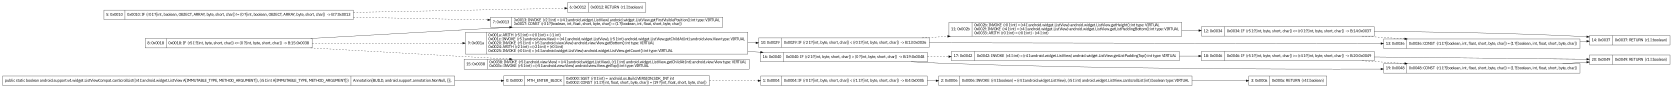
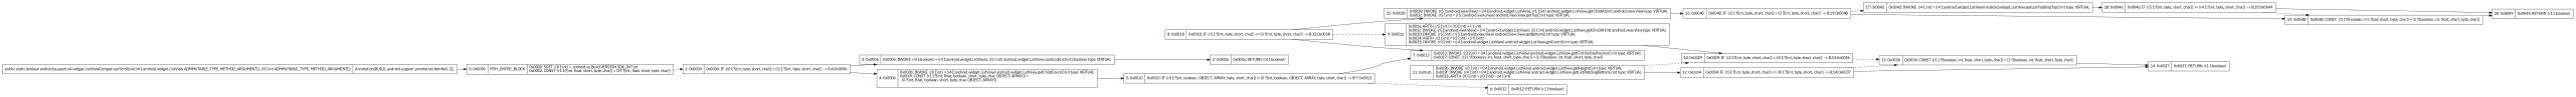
  digraph {
    fontname="IBM Plex Sans"
    rankdir=LR
    node [fontname="IBM Plex Sans" shape=record]
    edge [fontname="IBM Plex Sans"]
    n1 [label="{0\:\ 0x0000|MTH_ENTER_BLOCK\l|0x0000: SGET  (r0 I:int) =  android.os.Build.VERSION.SDK_INT int \l0x0002: CONST  (r1 I:?[int, float, short, byte, char]) = (19 ?[int, float, short, byte, char]) \l}"]
    n2 [label="{1\:\ 0x0004|0x0004: IF  (r0 I:?[int, byte, short, char]) \< (r1 I:?[int, byte, short, char])  \-\> B:4:0x000b \l}"]
    n3 [label="{2\:\ 0x0006|0x0006: INVOKE  (r4 I:boolean) = (r4 I:android.widget.ListView), (r5 I:int) android.widget.ListView.canScrollList(int):boolean type: VIRTUAL \l}"]
+   n4 [label="{4\:\ 0x000b|0x000b: INVOKE  (r0 I:int) = (r4 I:android.widget.ListView) android.widget.ListView.getChildCount():int type: VIRTUAL \l0x000f: CONST  (r1 I:?[int, float, boolean, short, byte, char, OBJECT, ARRAY]) = \l  (0 ?[int, float, boolean, short, byte, char, OBJECT, ARRAY])\l \l}"]
    n5 [label="{3\:\ 0x000a|0x000a: RETURN  (r4 I:boolean) \l}"]
    n6 [label="{5\:\ 0x0010|0x0010: IF  (r0 I:?[int, boolean, OBJECT, ARRAY, byte, short, char]) != (0 ?[int, boolean, OBJECT, ARRAY, byte, short, char])  \-\> B:7:0x0013 \l}"]
    n7 [label="{6\:\ 0x0012|0x0012: RETURN  (r1 I:boolean) \l}"]
    n8 [label="{7\:\ 0x0013|0x0013: INVOKE  (r2 I:int) = (r4 I:android.widget.ListView) android.widget.ListView.getFirstVisiblePosition():int type: VIRTUAL \l0x0017: CONST  (r3 I:?[boolean, int, float, short, byte, char]) = (1 ?[boolean, int, float, short, byte, char]) \l}"]
    n9 [label="{8\:\ 0x0018|0x0018: IF  (r5 I:?[int, byte, short, char]) \<= (0 ?[int, byte, short, char])  \-\> B:15:0x0038 \l}"]
    n10 [label="{9\:\ 0x001a|0x001a: ARITH  (r5 I:int) = (r0 I:int) + (\-1 int) \l0x001c: INVOKE  (r5 I:android.view.View) = (r4 I:android.widget.ListView), (r5 I:int) android.widget.ListView.getChildAt(int):android.view.View type: VIRTUAL \l0x0020: INVOKE  (r5 I:int) = (r5 I:android.view.View) android.view.View.getBottom():int type: VIRTUAL \l0x0024: ARITH  (r2 I:int) = (r2 I:int) + (r0 I:int) \l0x0025: INVOKE  (r0 I:int) = (r4 I:android.widget.ListView) android.widget.ListView.getCount():int type: VIRTUAL \l}"]
    n11 [label="{15\:\ 0x0038|0x0038: INVOKE  (r5 I:android.view.View) = (r4 I:android.widget.ListView), (r1 I:int) android.widget.ListView.getChildAt(int):android.view.View type: VIRTUAL \l0x003c: INVOKE  (r5 I:int) = (r5 I:android.view.View) android.view.View.getTop():int type: VIRTUAL \l}"]
    n12 [label="{10\:\ 0x0029|0x0029: IF  (r2 I:?[int, byte, short, char]) \< (r0 I:?[int, byte, short, char])  \-\> B:13:0x0036 \l}"]
    n13 [label="{16\:\ 0x0040|0x0040: IF  (r2 I:?[int, byte, short, char]) \> (0 ?[int, byte, short, char])  \-\> B:19:0x0048 \l}"]
    n14 [label="{11\:\ 0x002b|0x002b: INVOKE  (r0 I:int) = (r4 I:android.widget.ListView) android.widget.ListView.getHeight():int type: VIRTUAL \l0x002f: INVOKE  (r4 I:int) = (r4 I:android.widget.ListView) android.widget.ListView.getListPaddingBottom():int type: VIRTUAL \l0x0033: ARITH  (r0 I:int) = (r0 I:int) \- (r4 I:int) \l}"]
    n15 [label="{13\:\ 0x0036|0x0036: CONST  (r1 I:?[boolean, int, float, short, byte, char]) = (1 ?[boolean, int, float, short, byte, char]) \l}"]
    n16 [label="{12\:\ 0x0034|0x0034: IF  (r5 I:?[int, byte, short, char]) \<= (r0 I:?[int, byte, short, char])  \-\> B:14:0x0037 \l}"]
    n17 [label="{14\:\ 0x0037|0x0037: RETURN  (r1 I:boolean) \l}"]
    n18 [label="{17\:\ 0x0042|0x0042: INVOKE  (r4 I:int) = (r4 I:android.widget.ListView) android.widget.ListView.getListPaddingTop():int type: VIRTUAL \l}"]
    n19 [label="{19\:\ 0x0048|0x0048: CONST  (r1 I:?[boolean, int, float, short, byte, char]) = (1 ?[boolean, int, float, short, byte, char]) \l}"]
    n20 [label="{18\:\ 0x0046|0x0046: IF  (r5 I:?[int, byte, short, char]) \>= (r4 I:?[int, byte, short, char])  \-\> B:20:0x0049 \l}"]
    n21 [label="{20\:\ 0x0049|0x0049: RETURN  (r1 I:boolean) \l}"]
    n22 [label="{public static boolean android.support.v4.widget.ListViewCompat.canScrollList((r4 I:android.widget.ListView A[IMMUTABLE_TYPE, METHOD_ARGUMENT]), (r5 I:int A[IMMUTABLE_TYPE, METHOD_ARGUMENT]))  | Annotation[BUILD, android.support.annotation.NonNull, \{\}], \l}"]
    n1 -> n2 [style=dashed]
    n2 -> n3 [style=solid]
+   n2 -> n4
    n3 -> n5
+   n4 -> n6
    n6 -> n7 [style=dashed]
-   n6 -> n8 [style=dashed]
+   n6 -> n8
    n9 -> n8
    n9 -> n10 [style=dashed]
-   n9 -> n11 [style=dashed]
+   n9 -> n11
    n10 -> n12
-   n10 -> n13
-   n12 -> n14 [style=dashed]
-   n12 -> n15
+   n11 -> n13
+   n14 -> n12 [style=dashed]
+   n12 -> n15 [style=dashed]
    n13 -> n18 [style=dashed]
    n13 -> n19
    n14 -> n16
    n15 -> n17
    n16 -> n15 [style=dashed]
    n16 -> n17
    n18 -> n20
    n19 -> n21
    n20 -> n19 [style=dashed]
    n20 -> n21
    n22 -> n1
  }
